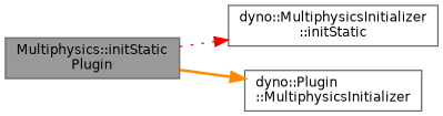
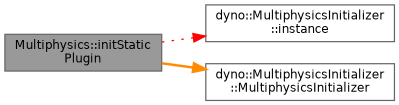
  digraph {
    rankdir=LR
    node [color=grey40 fillcolor=white fontname=Helvetica fontsize=10 shape=box style=filled]
    edge [fontname=Helvetica fontsize=10 labelfontname=Helvetica labelfontsize=10]
    n1 [color=gray40 fillcolor=grey60 fontcolor=black height=0.2 label="Multiphysics::initStatic\lPlugin" width=0.4]
-   n2 [height=0.2 label="dyno::MultiphysicsInitializer\l::initStatic" width=0.4]
-   n3 [height=0.2 label="dyno::Plugin\l::MultiphysicsInitializer" width=0.4]
+   n2 [height=0.2 label="dyno::MultiphysicsInitializer\l::instance" width=0.4]
+   n3 [height=0.2 label="dyno::MultiphysicsInitializer\l::MultiphysicsInitializer" width=0.4]
    n1 -> n2 [color=red style=dotted]
    n1 -> n3 [color=darkorange style=bold]
  }
